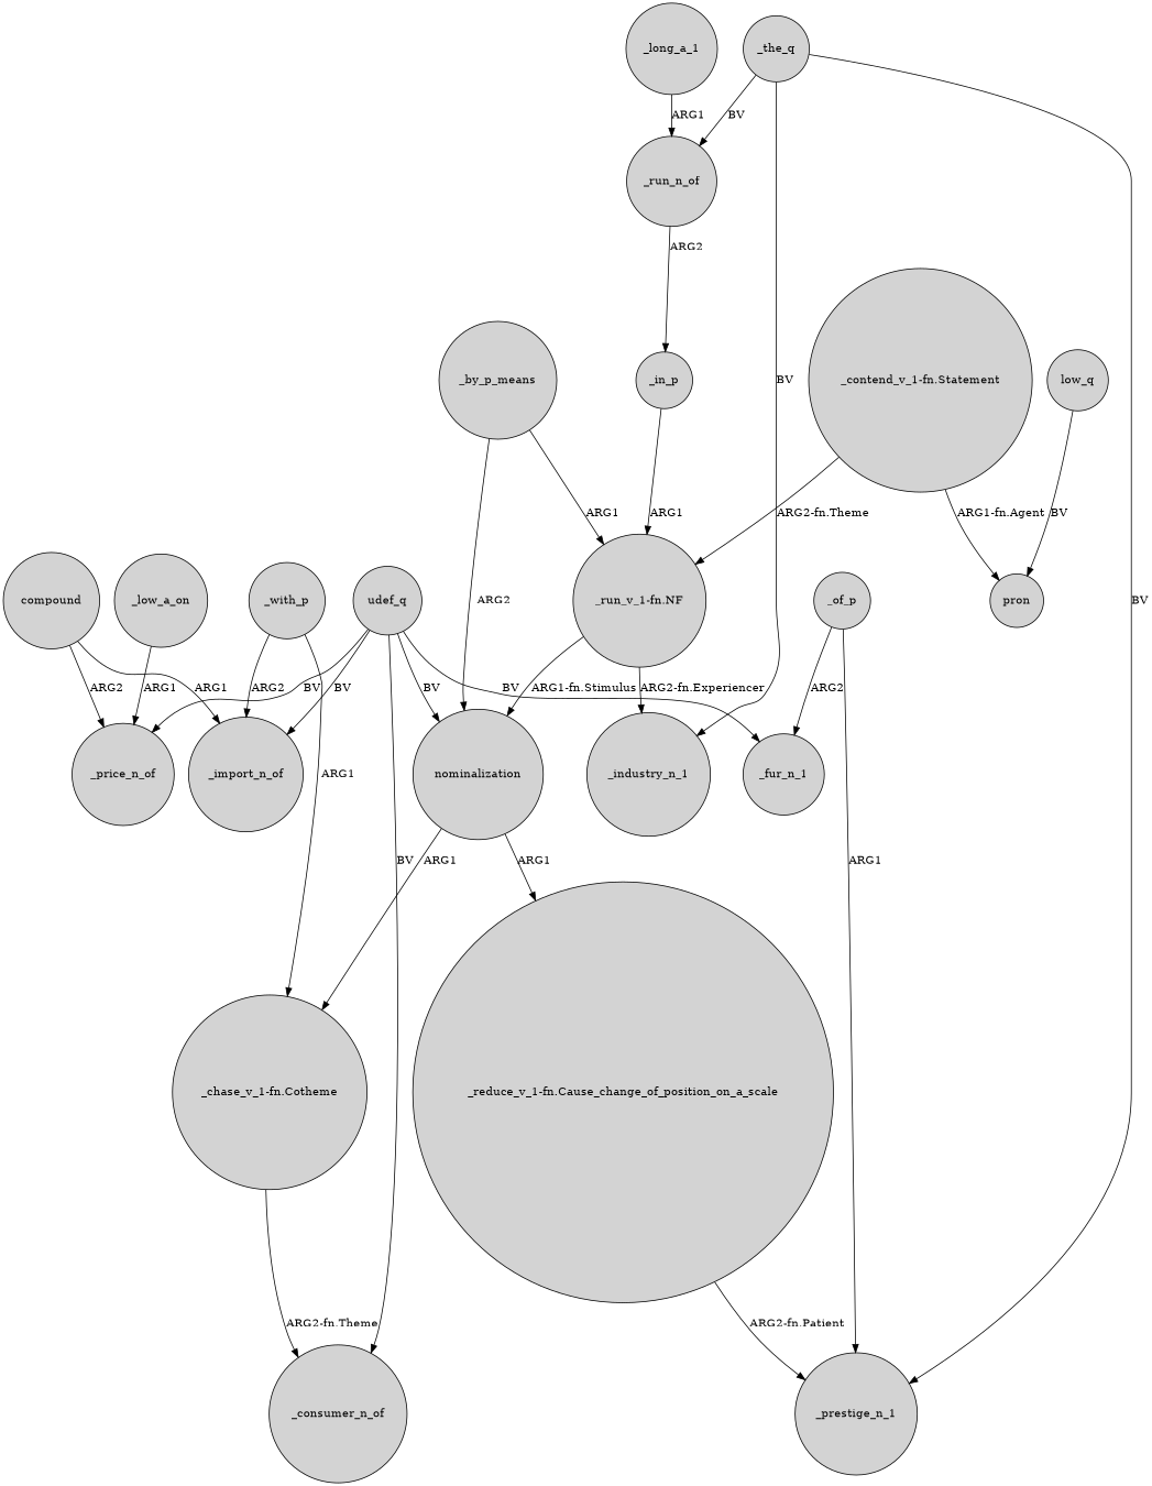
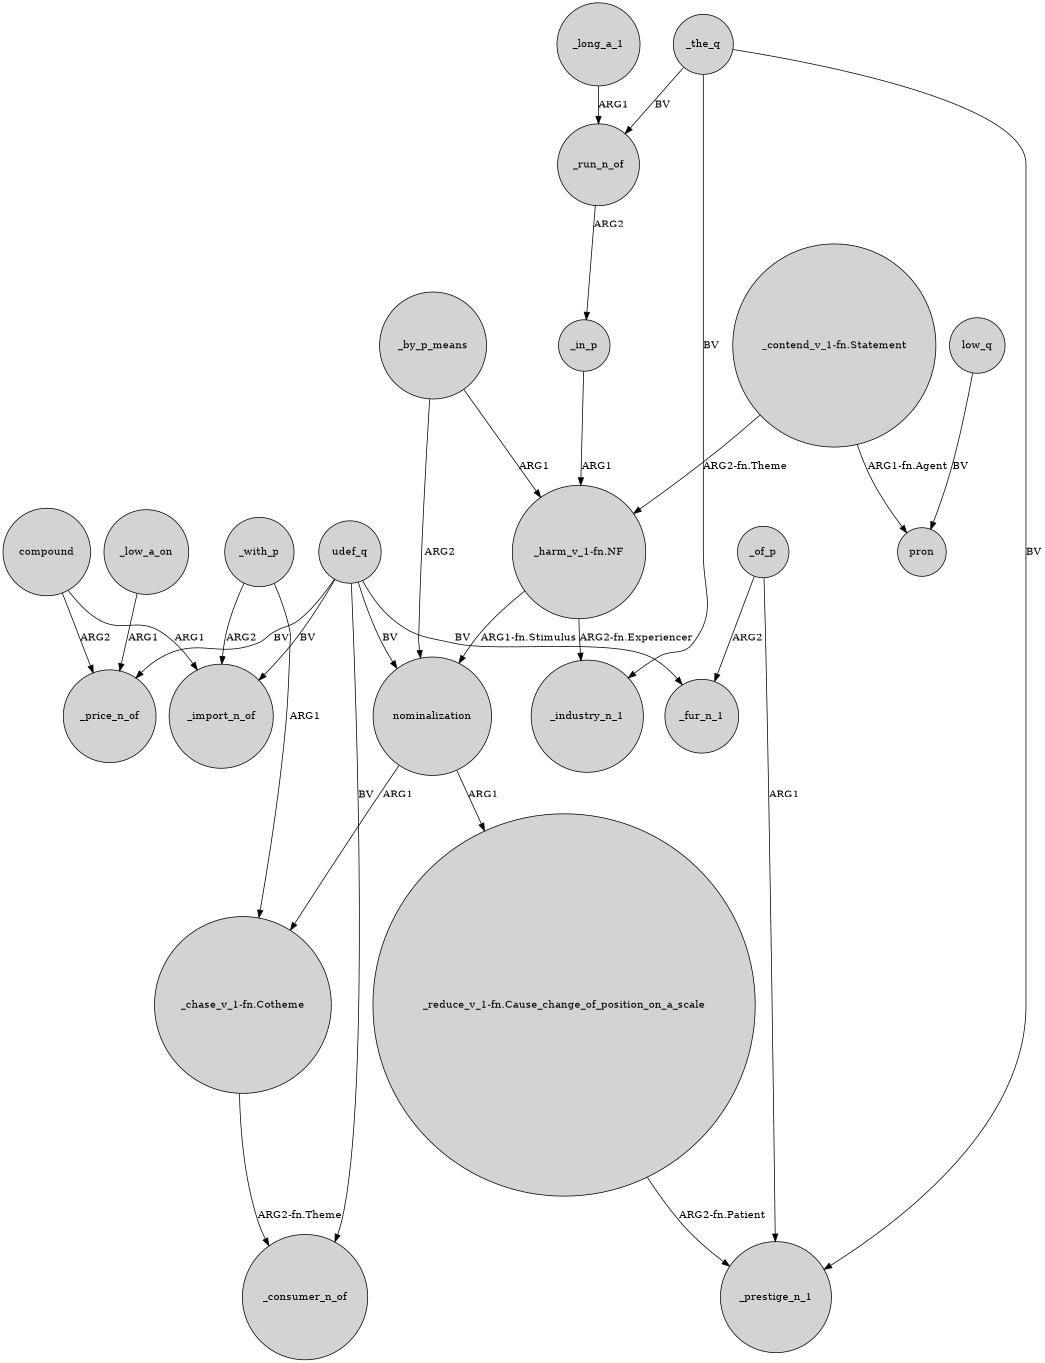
  digraph {
    node [shape=circle style=filled]
    _long_a_1
    _run_n_of
    _in_p
    compound
    _price_n_of
    _import_n_of
    udef_q
    nominalization
    _consumer_n_of
    _fur_n_1
    "_chase_v_1-fn.Cotheme"
    "_reduce_v_1-fn.Cause_change_of_position_on_a_scale"
    _by_p_means
-   "_harm_v_1-fn.NF" [label="_run_v_1-fn.NF"]
+   "_harm_v_1-fn.NF"
    _industry_n_1
    _prestige_n_1
    _with_p
    "_contend_v_1-fn.Statement"
    pron
    _the_q
    n21 [label=low_q]
    _of_p
    _low_a_on
    _long_a_1 -> _run_n_of [label=ARG1]
    _run_n_of -> _in_p [label=ARG2]
    _in_p -> "_harm_v_1-fn.NF" [label=ARG1]
    compound -> _price_n_of [label=ARG2]
    compound -> _import_n_of [label=ARG1]
    udef_q -> _price_n_of [label=BV]
    udef_q -> _import_n_of [label=BV]
    udef_q -> nominalization [label=BV]
    udef_q -> _consumer_n_of [label=BV]
    udef_q -> _fur_n_1 [label=BV]
    nominalization -> "_chase_v_1-fn.Cotheme" [label=ARG1]
    nominalization -> "_reduce_v_1-fn.Cause_change_of_position_on_a_scale" [label=ARG1]
    "_chase_v_1-fn.Cotheme" -> _consumer_n_of [label="ARG2-fn.Theme"]
    "_reduce_v_1-fn.Cause_change_of_position_on_a_scale" -> _prestige_n_1 [label="ARG2-fn.Patient"]
    _by_p_means -> nominalization [label=ARG2]
    _by_p_means -> "_harm_v_1-fn.NF" [label=ARG1]
    "_harm_v_1-fn.NF" -> nominalization [label="ARG1-fn.Stimulus"]
    "_harm_v_1-fn.NF" -> _industry_n_1 [label="ARG2-fn.Experiencer"]
    _with_p -> _import_n_of [label=ARG2]
    _with_p -> "_chase_v_1-fn.Cotheme" [label=ARG1]
    "_contend_v_1-fn.Statement" -> "_harm_v_1-fn.NF" [label="ARG2-fn.Theme"]
    "_contend_v_1-fn.Statement" -> pron [label="ARG1-fn.Agent"]
    _the_q -> _run_n_of [label=BV]
    _the_q -> _industry_n_1 [label=BV]
    _the_q -> _prestige_n_1 [label=BV]
    n21 -> pron [label=BV]
    _of_p -> _fur_n_1 [label=ARG2]
    _of_p -> _prestige_n_1 [label=ARG1]
    _low_a_on -> _price_n_of [label=ARG1]
  }
